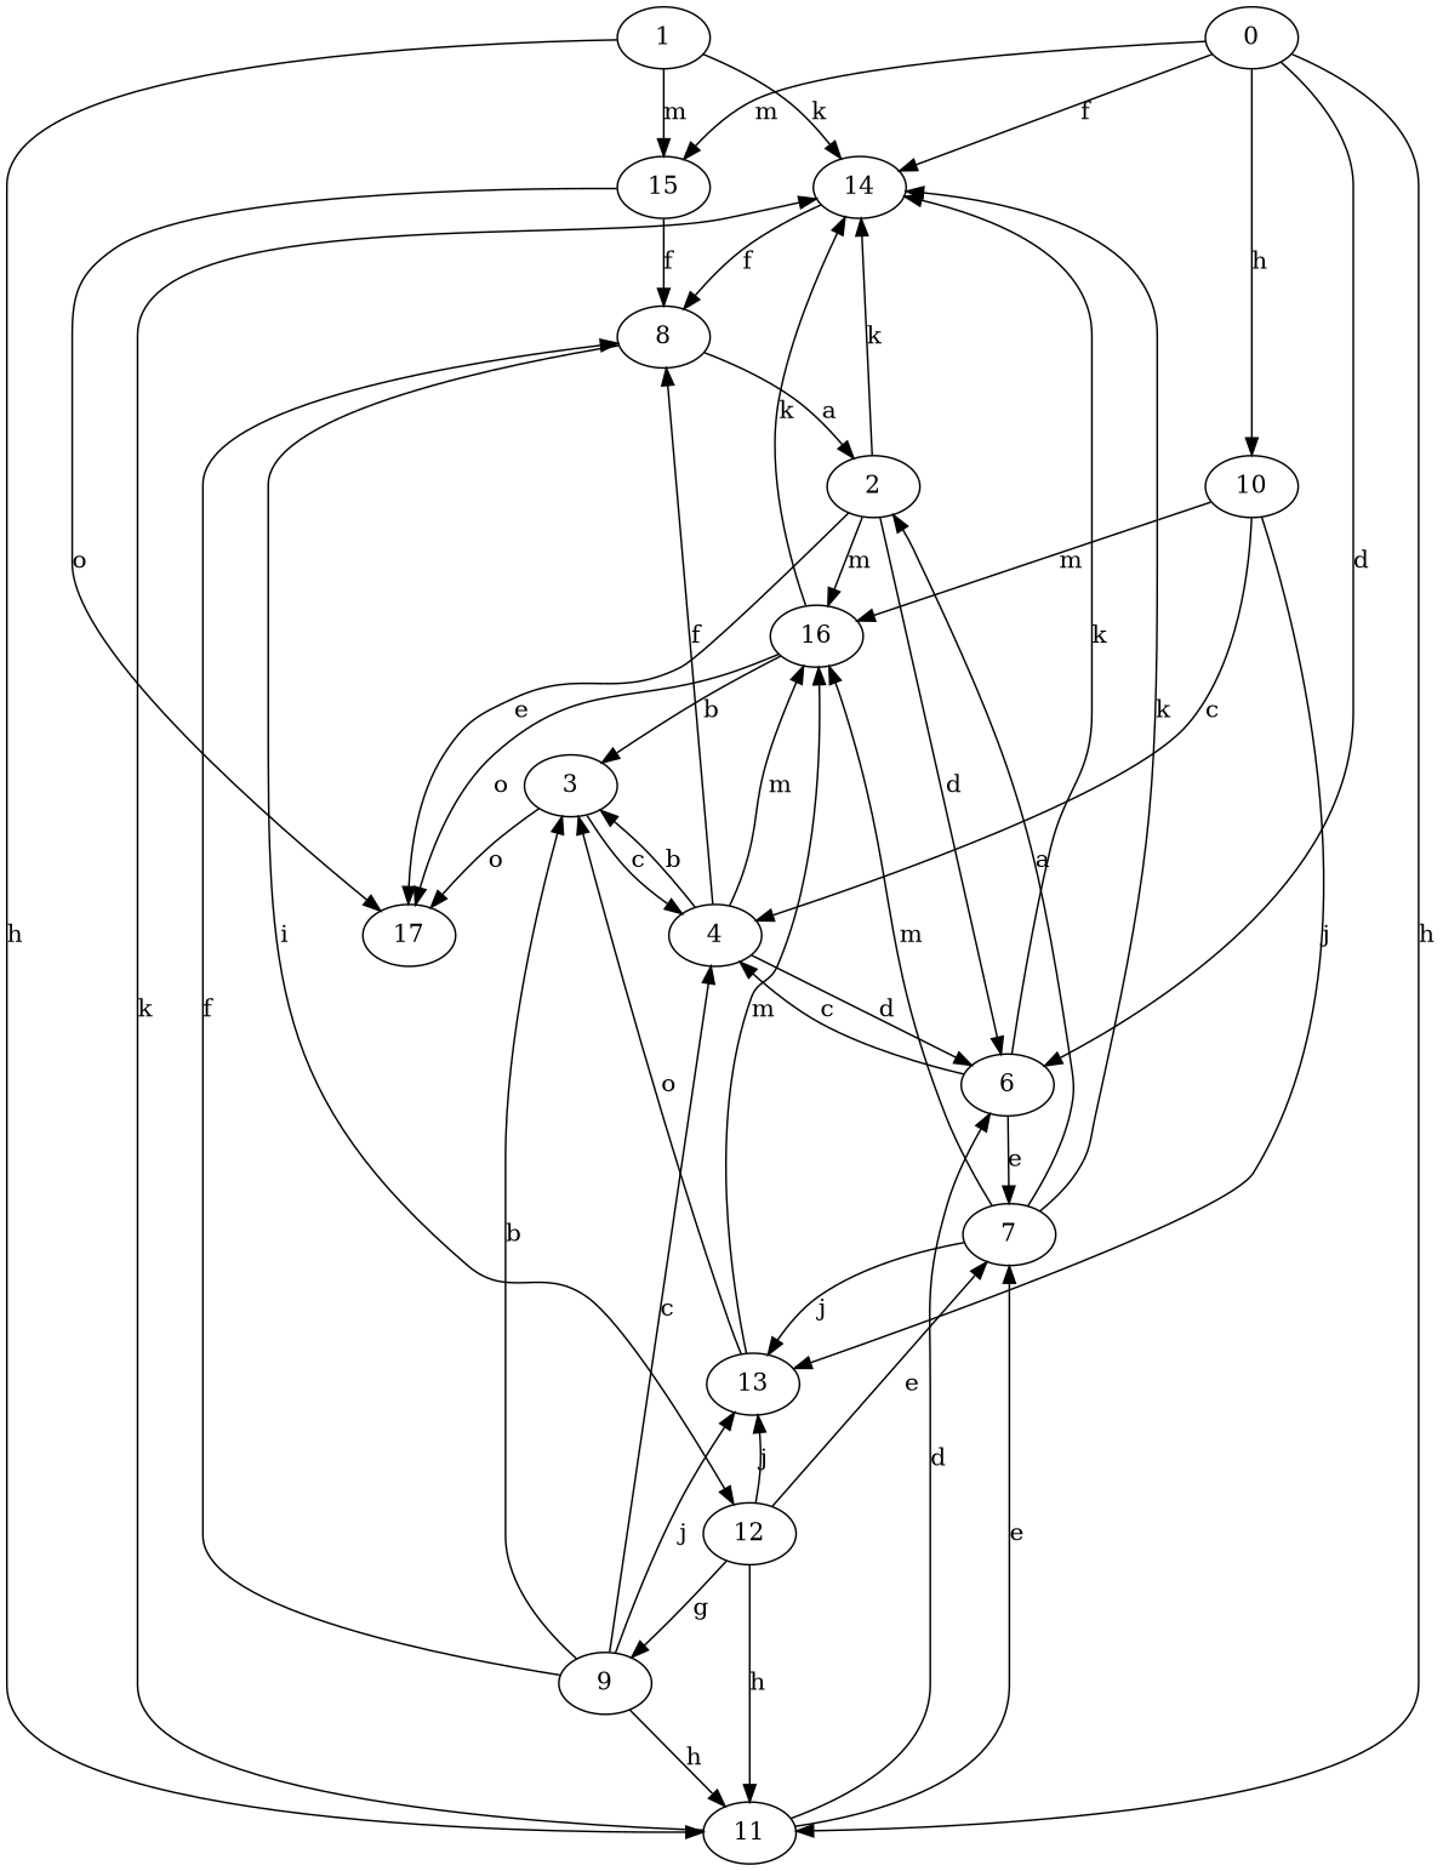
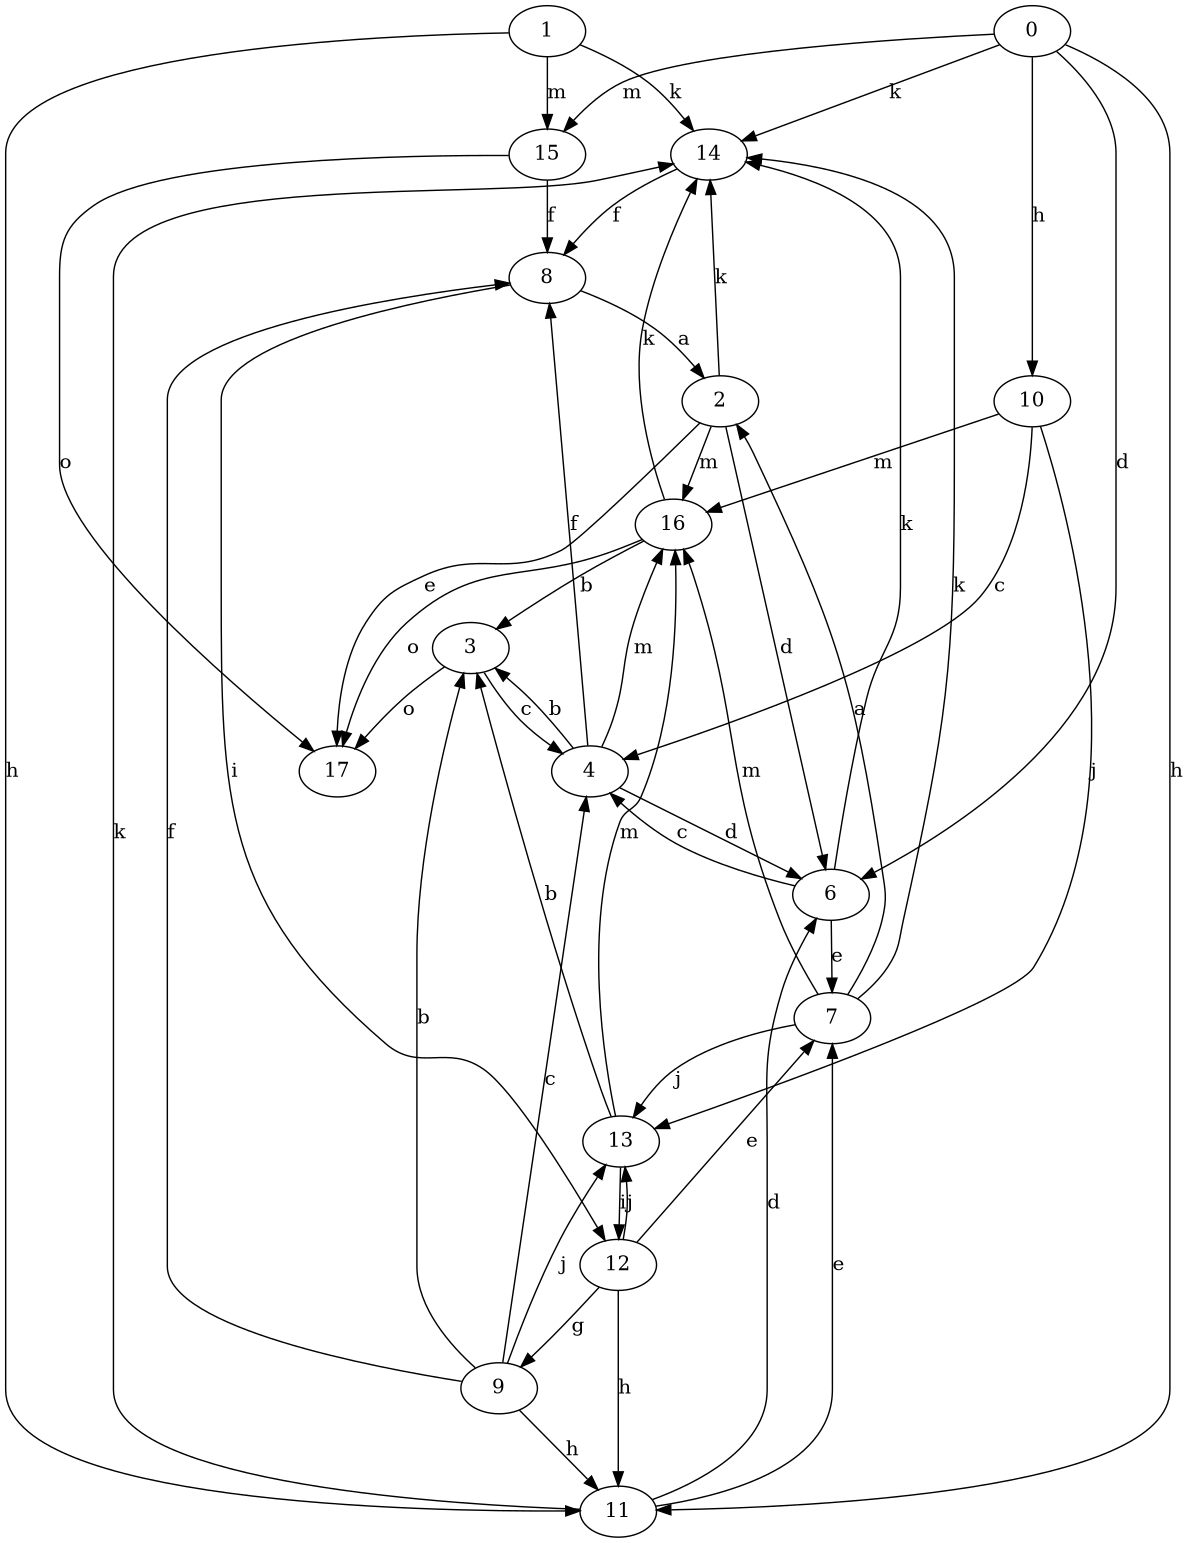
  strict digraph {
    1
    14
    15
    11
    8
    17
    2
    6
    16
    4
    7
    3
    12
    13
    9
    0
    10
    1 -> 14 [label=k]
    1 -> 15 [label=m]
    1 -> 11 [label=h]
    14 -> 8 [label=f]
    15 -> 8 [label=f]
    15 -> 17 [label=o]
    11 -> 14 [label=k]
    11 -> 6 [label=d]
    11 -> 7 [label=e]
    8 -> 2 [label=a]
    8 -> 12 [label=i]
    2 -> 14 [label=k]
    2 -> 17 [label=e]
    2 -> 6 [label=d]
    2 -> 16 [label=m]
    6 -> 14 [label=k]
    6 -> 4 [label=c]
    6 -> 7 [label=e]
    16 -> 14 [label=k]
    16 -> 17 [label=o]
    16 -> 3 [label=b]
    4 -> 8 [label=f]
    4 -> 6 [label=d]
    4 -> 16 [label=m]
    4 -> 3 [label=b]
    7 -> 14 [label=k]
    7 -> 2 [label=a]
    7 -> 16 [label=m]
    7 -> 13 [label=j]
    3 -> 17 [label=o]
    3 -> 4 [label=c]
    12 -> 11 [label=h]
    12 -> 7 [label=e]
    12 -> 13 [label=j]
    12 -> 9 [label=g]
    13 -> 16 [label=m]
-   13 -> 3 [label=o]
+   13 -> 3 [label=b]
+   13 -> 12 [label=i]
    9 -> 11 [label=h]
    9 -> 8 [label=f]
    9 -> 4 [label=c]
    9 -> 3 [label=b]
    9 -> 13 [label=j]
-   0 -> 14 [label=f]
+   0 -> 14 [label=k]
    0 -> 15 [label=m]
    0 -> 11 [label=h]
    0 -> 6 [label=d]
    0 -> 10 [label=h]
    10 -> 16 [label=m]
    10 -> 4 [label=c]
    10 -> 13 [label=j]
  }
